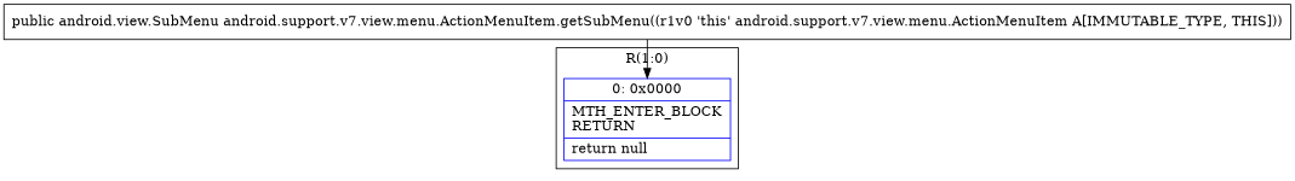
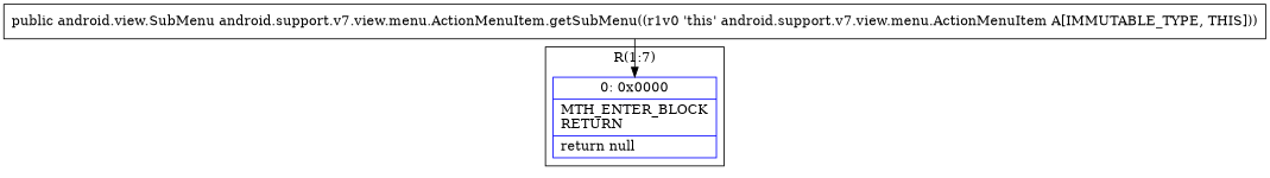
  digraph {
    node [shape=record]
    n1 [color=blue label="{0\:\ 0x0000|MTH_ENTER_BLOCK\lRETURN\l|return null\l}"]
    n2 [label="{public android.view.SubMenu android.support.v7.view.menu.ActionMenuItem.getSubMenu((r1v0 'this' android.support.v7.view.menu.ActionMenuItem A[IMMUTABLE_TYPE, THIS])) }"]
    subgraph cluster_1 {
-     label="R(1:0)"
+     label="R(1:7)"
      n1
    }
    n2 -> n1
  }
